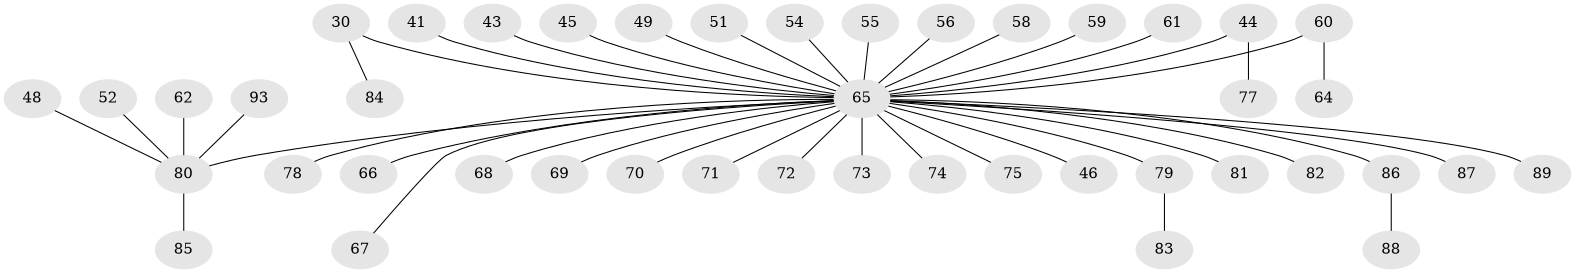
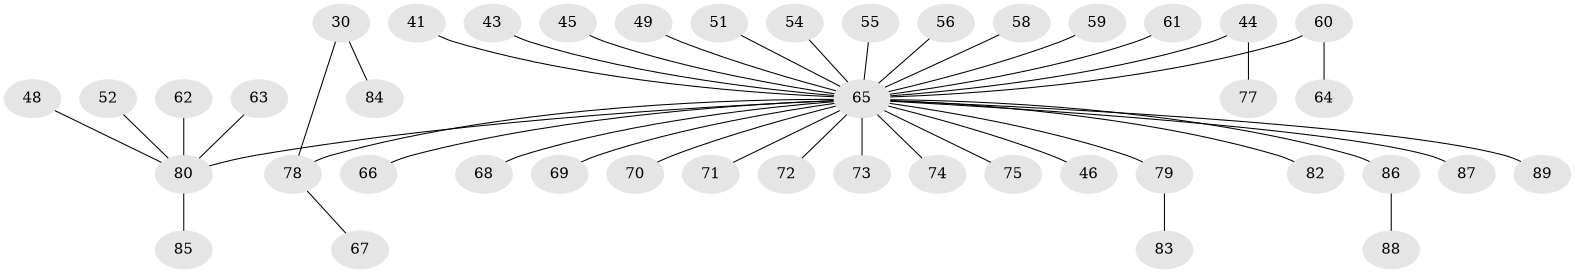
  graph {
    node [color=gray90 style=filled]
    65 [super="+40+50+53+32+34+31+35+39+38+26+36"]
    80 [super="+42+57"]
    66
    67
    68
    69
    70
    71
    72
    73
    74
    75
    n13 [label=46]
    78
    79
-   81
    82
    86
    87
    89
    30
    84
    41
    43
    44
    77
    45
    85
    48
    49
    51
    52
    54
    55
    56
    58
    59
    60
    64
    61
    62
-   63 [label=93]
+   63
    83
    88
    65 -- 80
    65 -- 66
-   65 -- 67
+   78 -- 67
    65 -- 68
    65 -- 69
    65 -- 70
    65 -- 71
    65 -- 72
    65 -- 73
    65 -- 74
    65 -- 75
    65 -- n13
    65 -- 78
    65 -- 79
-   65 -- 81
    65 -- 82
    65 -- 86
    65 -- 87
    65 -- 89
    80 -- 85
    79 -- 83
    86 -- 88
-   30 -- 65
+   30 -- 78
    30 -- 84
    41 -- 65
    43 -- 65
    44 -- 65
    44 -- 77
    45 -- 65
    48 -- 80
    49 -- 65
    51 -- 65
    52 -- 80
    54 -- 65
    55 -- 65
    56 -- 65
    58 -- 65
    59 -- 65
    60 -- 65
    60 -- 64
    61 -- 65
    62 -- 80
    63 -- 80
  }
